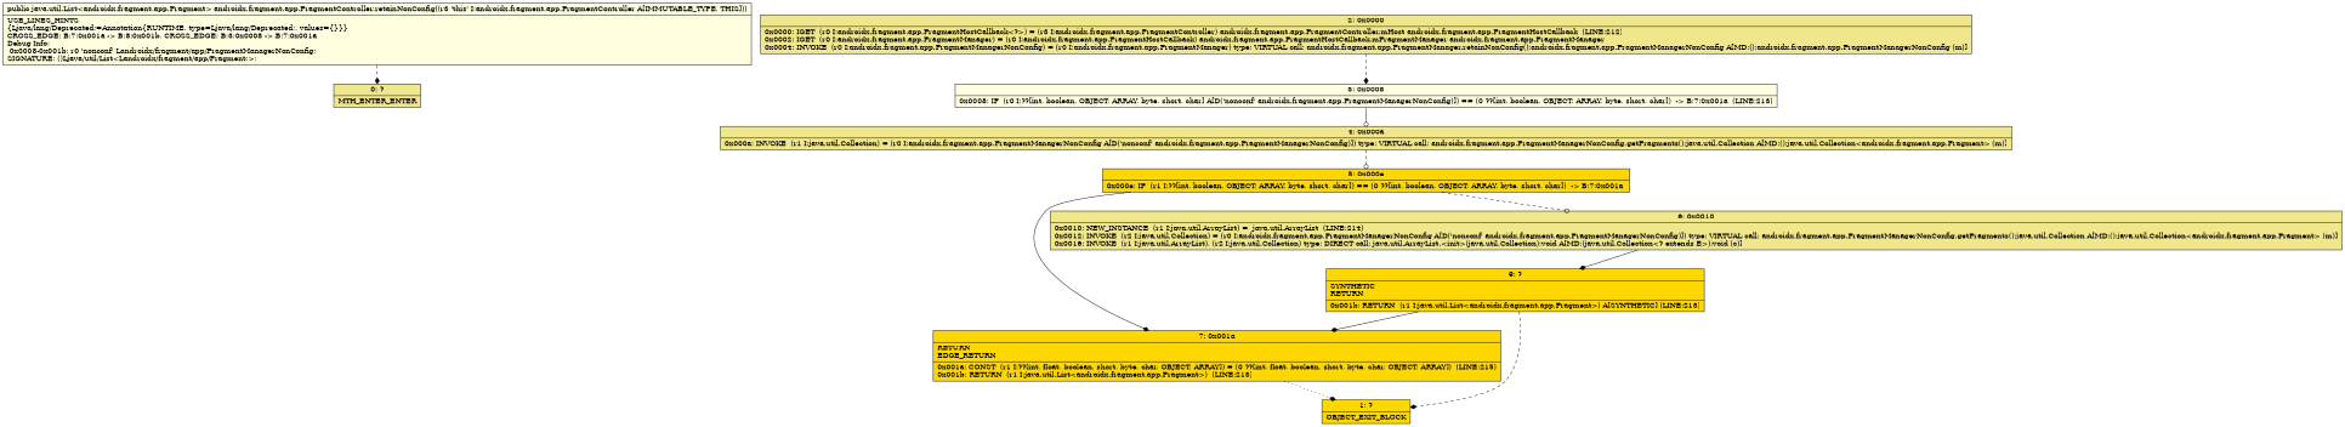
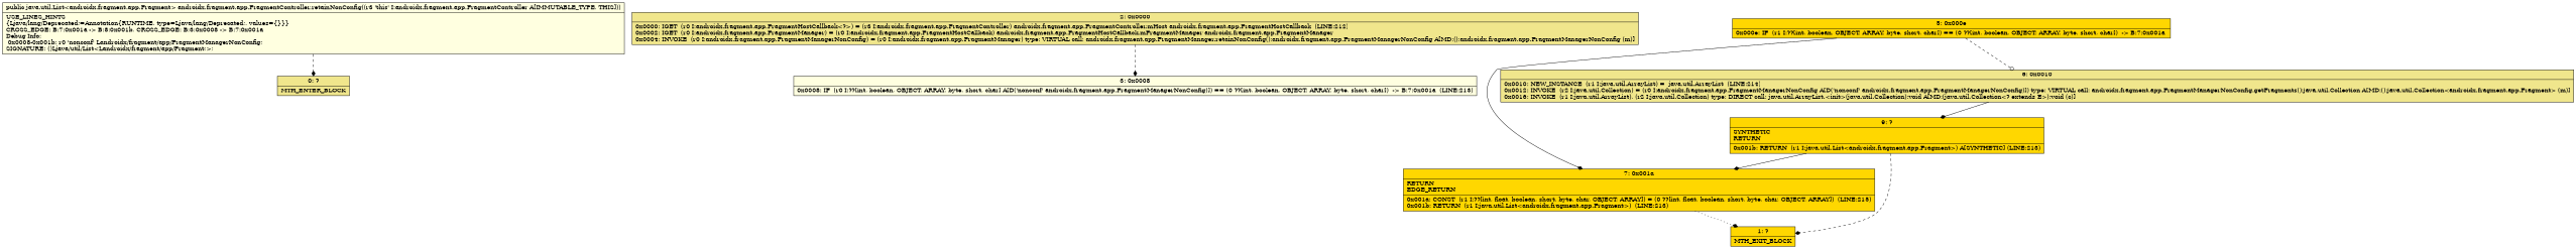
  digraph {
    node [fillcolor=khaki shape=record style=filled]
    edge [arrowhead=diamond style=dashed]
-   n1 [label="{0\:\ ?|MTH_ENTER_ENTER\l}"]
+   n1 [label="{0\:\ ?|MTH_ENTER_BLOCK\l}"]
    n2 [label="{2\:\ 0x0000|0x0000: IGET  (r0 I:androidx.fragment.app.FragmentHostCallback\<?\>) = (r3 I:androidx.fragment.app.FragmentController) androidx.fragment.app.FragmentController.mHost androidx.fragment.app.FragmentHostCallback  (LINE:212)\l0x0002: IGET  (r0 I:androidx.fragment.app.FragmentManager) = (r0 I:androidx.fragment.app.FragmentHostCallback) androidx.fragment.app.FragmentHostCallback.mFragmentManager androidx.fragment.app.FragmentManager \l0x0004: INVOKE  (r0 I:androidx.fragment.app.FragmentManagerNonConfig) = (r0 I:androidx.fragment.app.FragmentManager) type: VIRTUAL call: androidx.fragment.app.FragmentManager.retainNonConfig():androidx.fragment.app.FragmentManagerNonConfig A[MD:():androidx.fragment.app.FragmentManagerNonConfig (m)]\l}"]
    n3 [fillcolor=lightyellow label="{3\:\ 0x0008|0x0008: IF  (r0 I:??[int, boolean, OBJECT, ARRAY, byte, short, char] A[D('nonconf' androidx.fragment.app.FragmentManagerNonConfig)]) == (0 ??[int, boolean, OBJECT, ARRAY, byte, short, char])  \-\> B:7:0x001a  (LINE:213)\l}"]
-   n4 [label="{4\:\ 0x000a|0x000a: INVOKE  (r1 I:java.util.Collection) = (r0 I:androidx.fragment.app.FragmentManagerNonConfig A[D('nonconf' androidx.fragment.app.FragmentManagerNonConfig)]) type: VIRTUAL call: androidx.fragment.app.FragmentManagerNonConfig.getFragments():java.util.Collection A[MD:():java.util.Collection\<androidx.fragment.app.Fragment\> (m)]\l}"]
    n5 [fillcolor=gold label="{5\:\ 0x000e|0x000e: IF  (r1 I:??[int, boolean, OBJECT, ARRAY, byte, short, char]) == (0 ??[int, boolean, OBJECT, ARRAY, byte, short, char])  \-\> B:7:0x001a \l}"]
    n6 [fillcolor=gold label="{7\:\ 0x001a|RETURN\lEDGE_RETURN\l|0x001a: CONST  (r1 I:??[int, float, boolean, short, byte, char, OBJECT, ARRAY]) = (0 ??[int, float, boolean, short, byte, char, OBJECT, ARRAY])  (LINE:215)\l0x001b: RETURN  (r1 I:java.util.List\<androidx.fragment.app.Fragment\>)  (LINE:213)\l}"]
-   n7 [fillcolor=gold label="{1\:\ ?|OBJECT_EXIT_BLOCK\l}"]
+   n7 [fillcolor=gold label="{1\:\ ?|MTH_EXIT_BLOCK\l}"]
    n8 [label="{6\:\ 0x0010|0x0010: NEW_INSTANCE  (r1 I:java.util.ArrayList) =  java.util.ArrayList  (LINE:214)\l0x0012: INVOKE  (r2 I:java.util.Collection) = (r0 I:androidx.fragment.app.FragmentManagerNonConfig A[D('nonconf' androidx.fragment.app.FragmentManagerNonConfig)]) type: VIRTUAL call: androidx.fragment.app.FragmentManagerNonConfig.getFragments():java.util.Collection A[MD:():java.util.Collection\<androidx.fragment.app.Fragment\> (m)]\l0x0016: INVOKE  (r1 I:java.util.ArrayList), (r2 I:java.util.Collection) type: DIRECT call: java.util.ArrayList.\<init\>(java.util.Collection):void A[MD:(java.util.Collection\<? extends E\>):void (c)]\l}"]
    n9 [fillcolor=gold label="{9\:\ ?|SYNTHETIC\lRETURN\l|0x001b: RETURN  (r1 I:java.util.List\<androidx.fragment.app.Fragment\>) A[SYNTHETIC] (LINE:213)\l}"]
    n10 [fillcolor=lightyellow label="{public java.util.List\<androidx.fragment.app.Fragment\> androidx.fragment.app.FragmentController.retainNonConfig((r3 'this' I:androidx.fragment.app.FragmentController A[IMMUTABLE_TYPE, THIS]))  | USE_LINES_HINTS\l\{Ljava\/lang\/Deprecated;=Annotation\{RUNTIME, type=Ljava\/lang\/Deprecated;, values=\{\}\}\}\lCROSS_EDGE: B:7:0x001a \-\> B:8:0x001b, CROSS_EDGE: B:3:0x0008 \-\> B:7:0x001a\lDebug Info:\l  0x0008\-0x001b: r0 'nonconf' Landroidx\/fragment\/app\/FragmentManagerNonConfig;\lSIGNATURE: ()Ljava\/util\/List\<Landroidx\/fragment\/app\/Fragment;\>;\l}"]
    n2 -> n3
-   n3 -> n4 [arrowhead=odot style=solid]
-   n4 -> n5 [arrowhead=odot]
    n5 -> n6 [style=solid]
    n5 -> n8 [arrowhead=odot]
    n6 -> n7 [style=dotted]
    n8 -> n9 [style=solid]
    n9 -> n6 [style=solid]
    n9 -> n7
    n10 -> n1
  }
